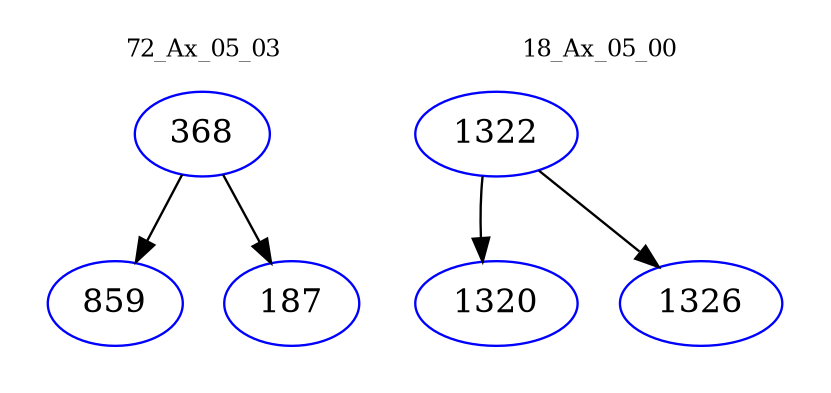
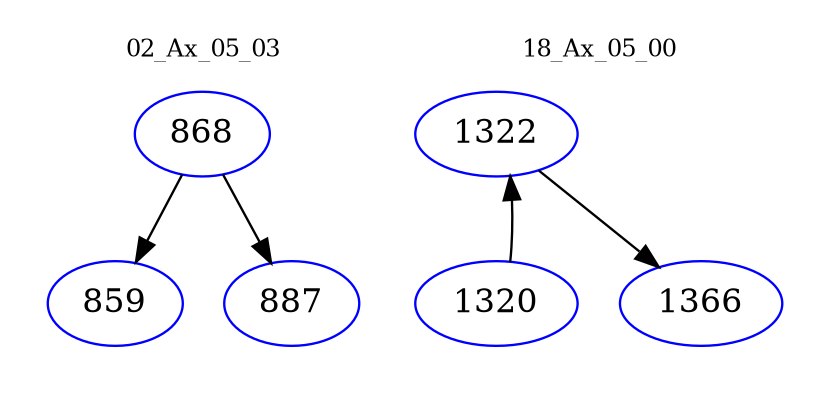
  digraph {
    node [color=blue]
    edge [color=black]
-   n1 [label=368]
+   n1 [label=868]
    n2 [label=859]
-   n3 [label=187]
+   n3 [label=887]
    n4 [label=1322]
    n5 [label=1320]
-   n6 [label=1326]
+   n6 [label=1366]
    subgraph cluster_1 {
      color=white
      fontsize=10
-     label="72_Ax_05_03"
+     label="02_Ax_05_03"
      n1
      n2
      n3
    }
    subgraph cluster_2 {
      color=white
      fontsize=10
      label="18_Ax_05_00"
      n4
      n5
      n6
    }
    n1 -> n2
    n1 -> n3
-   n4 -> n5
+   n5 -> n4
    n4 -> n6
  }
